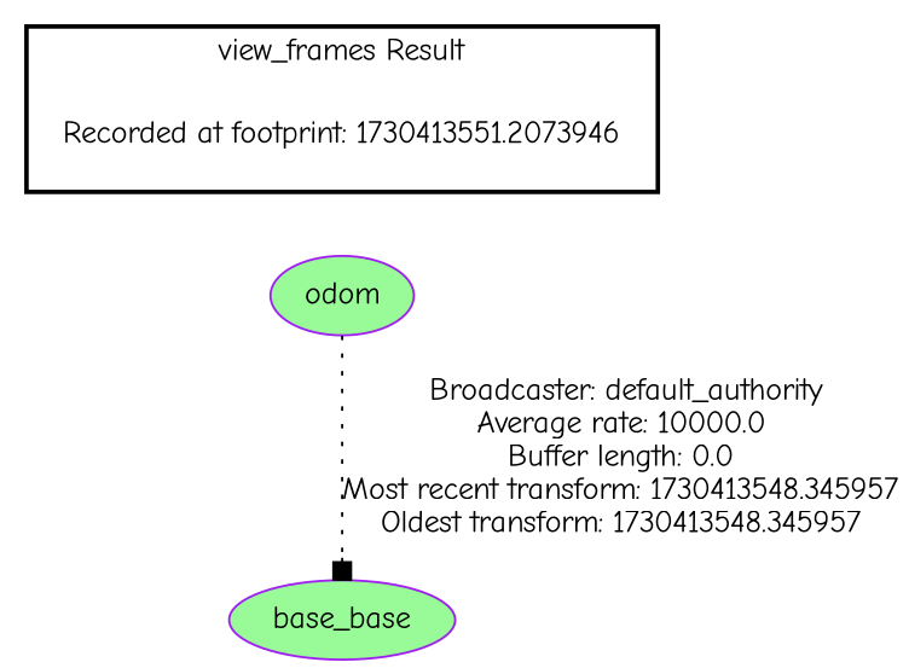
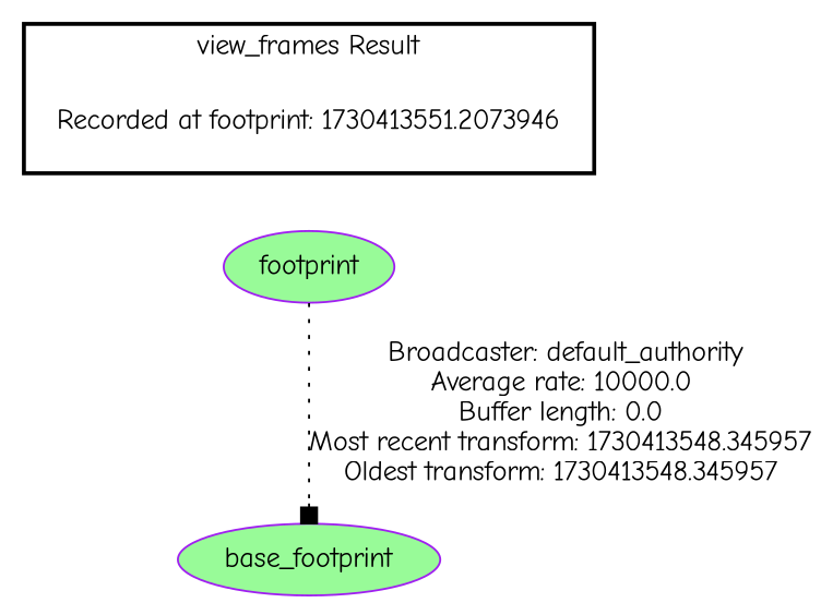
  digraph {
    fontname="Comic Neue"
    node [color=purple fillcolor=palegreen fontname="Comic Neue" style=filled]
    edge [fontname="Comic Neue"]
    n1 [fillcolor=white label="Recorded at footprint: 1730413551.2073946" shape=plaintext]
-   odom
-   base_footprint [label=base_base]
+   odom [label=footprint]
+   base_footprint
    subgraph cluster_1 {
      color=black
      label="view_frames Result"
      style=bold
      n1
    }
    n1 -> odom [style=invis]
    odom -> base_footprint [arrowhead=box label=" Broadcaster: default_authority\nAverage rate: 10000.0\nBuffer length: 0.0\nMost recent transform: 1730413548.345957\nOldest transform: 1730413548.345957\n" style=dotted]
  }
